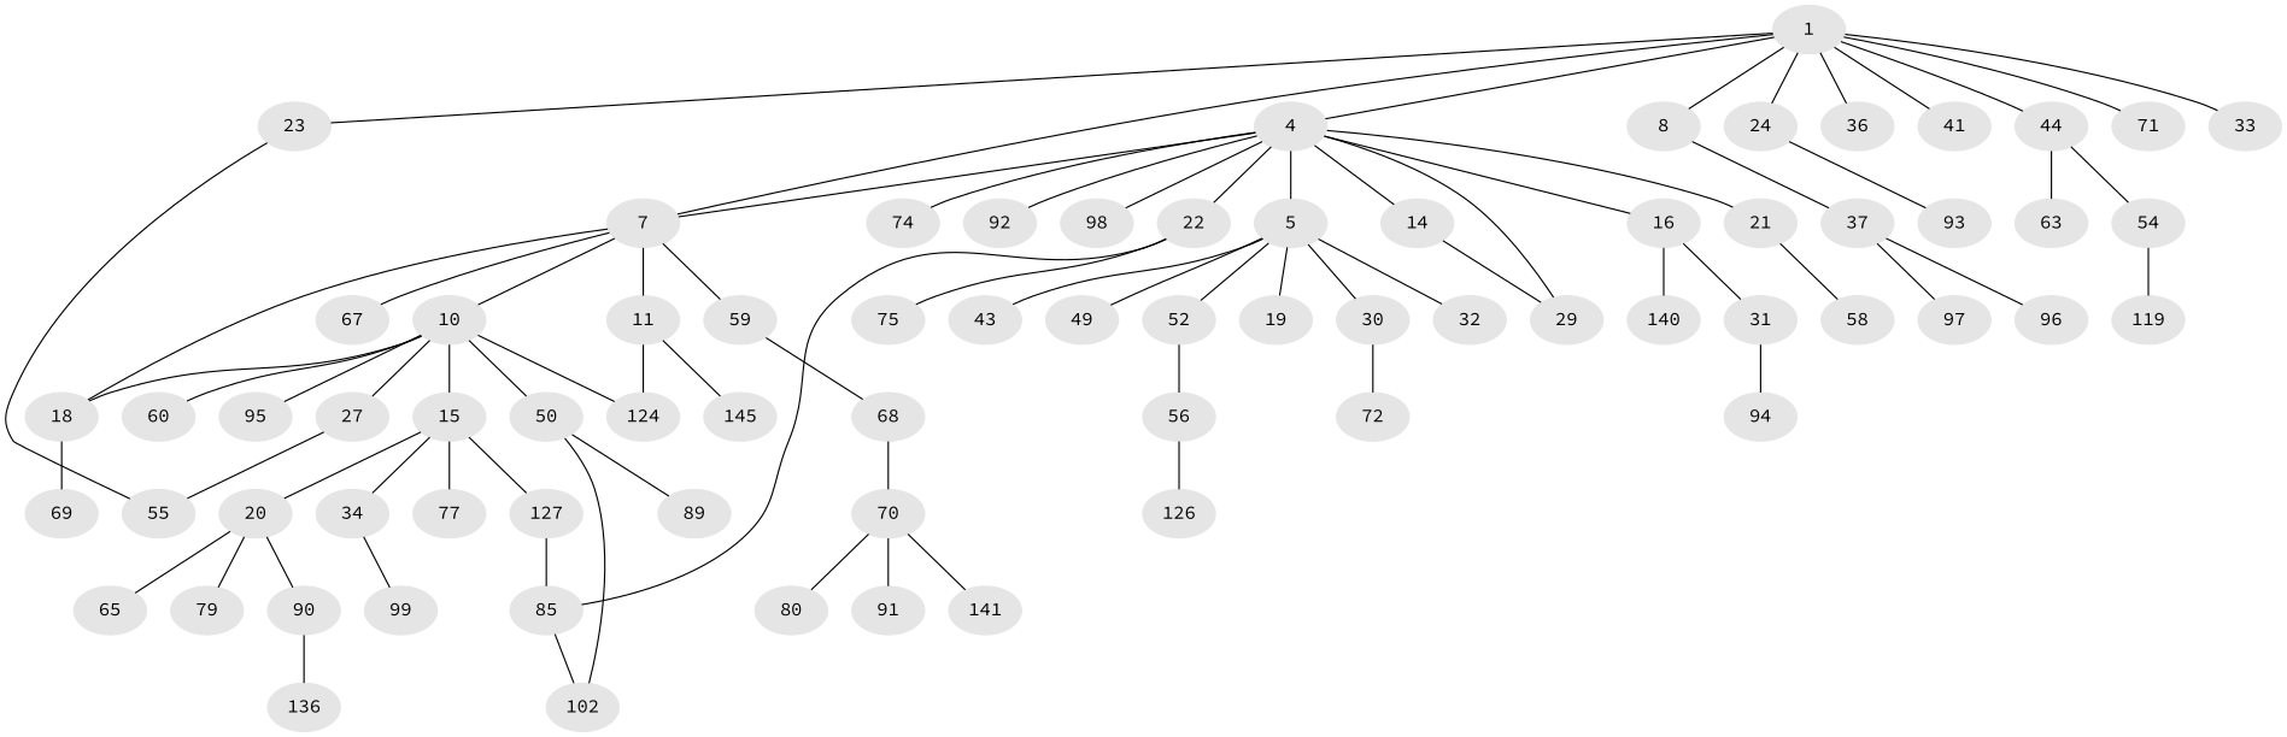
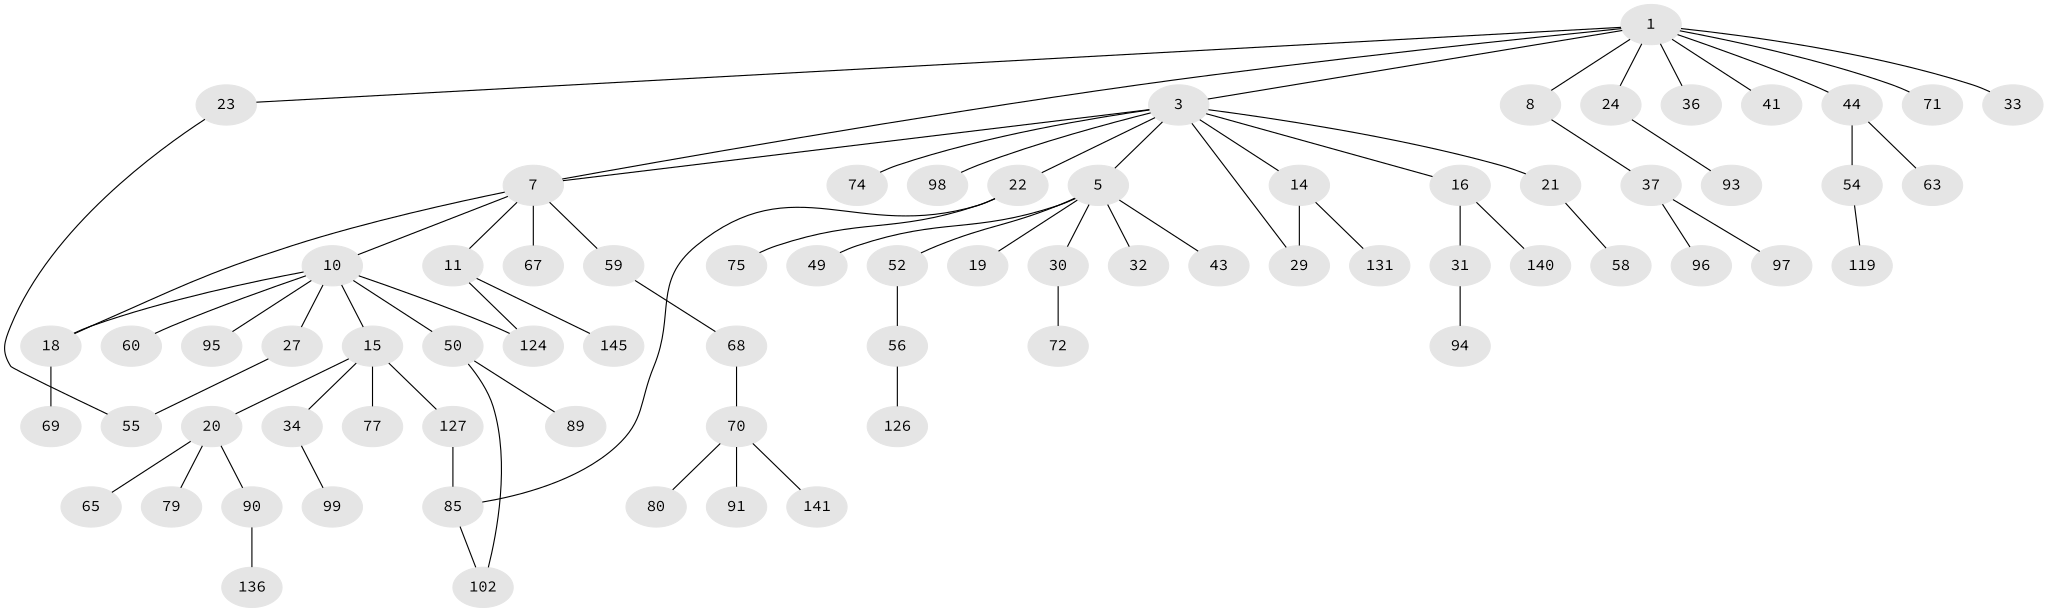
  graph {
    fontname="Source Code Pro"
    node [color=gray90 fontname="Source Code Pro" style=filled]
    edge [fontname="Source Code Pro"]
    1 [super="+2+35+51"]
-   3 [super="+4+66" label=4]
+   3 [super="+4+66"]
    7 [super="+9+40+42"]
    8 [super="+84+28"]
    23 [super="+88+138"]
    24
    36 [super="+137+129"]
    41 [super="+115"]
    44 [super="+45+104"]
    71
    33 [super="+128+83"]
    5 [super="+6+17"]
    14
    16
    21
    22 [super="+26"]
    29 [super="+110+48+139"]
    n18 [label=74]
-   92
    98 [super="+109"]
    10 [super="+12+47"]
    11 [super="+46"]
    18
    59 [super="+61"]
    67
    37 [super="+106+53+64"]
    55
    93 [super="+130+107"]
    54
    63
    19 [super="+25"]
    30 [super="+74+38+62"]
    32
    43
    49
    52
+   131
    31 [super="+118"]
    140
    58
    75
    85 [super="+143"]
    72
    56
    15 [super="+39"]
    27 [super="+57+105"]
    50
    60 [super="+73"]
    95 [super="+144"]
    124
    145
    69
    68 [super="+120"]
    96
    97 [super="+113"]
    20
    34 [super="+103"]
    77
    127
    89 [super="+147"]
    102
    65
    79 [super="+82"]
    90
    99
    94
    136
    119
    126
    70
    80 [super="+142"]
    91 [super="+108"]
    141
    1 -- 3
    1 -- 7
    1 -- 8
    1 -- 23
    1 -- 24
    1 -- 36
    1 -- 41
    1 -- 44
    1 -- 71
    1 -- 33
    3 -- 7
    3 -- 5
    3 -- 14
    3 -- 16
    3 -- 21
    3 -- 22
    3 -- 29
    3 -- n18
-   3 -- 92
    3 -- 98
    7 -- 10
    7 -- 11
    7 -- 18
    7 -- 59
    7 -- 67
    8 -- 37
    23 -- 55
    24 -- 93
    44 -- 54
    44 -- 63
    5 -- 19
    5 -- 30
    5 -- 32
    5 -- 43
    5 -- 49
    5 -- 52
    14 -- 29
+   14 -- 131
    16 -- 31
    16 -- 140
    21 -- 58
    22 -- 75
    22 -- 85
    10 -- 18
    10 -- 15
    10 -- 27
    10 -- 50
    10 -- 60
    10 -- 95
    10 -- 124
    11 -- 124
    11 -- 145
    18 -- 69
    59 -- 68
    37 -- 96
    37 -- 97
    54 -- 119
    30 -- 72
    52 -- 56
    31 -- 94
    85 -- 102
    56 -- 126
    15 -- 20
    15 -- 34
    15 -- 77
    15 -- 127
    27 -- 55
    50 -- 89
    50 -- 102
    68 -- 70
    20 -- 65
    20 -- 79
    20 -- 90
    34 -- 99
    127 -- 85
    90 -- 136
    70 -- 80
    70 -- 91
    70 -- 141
  }
